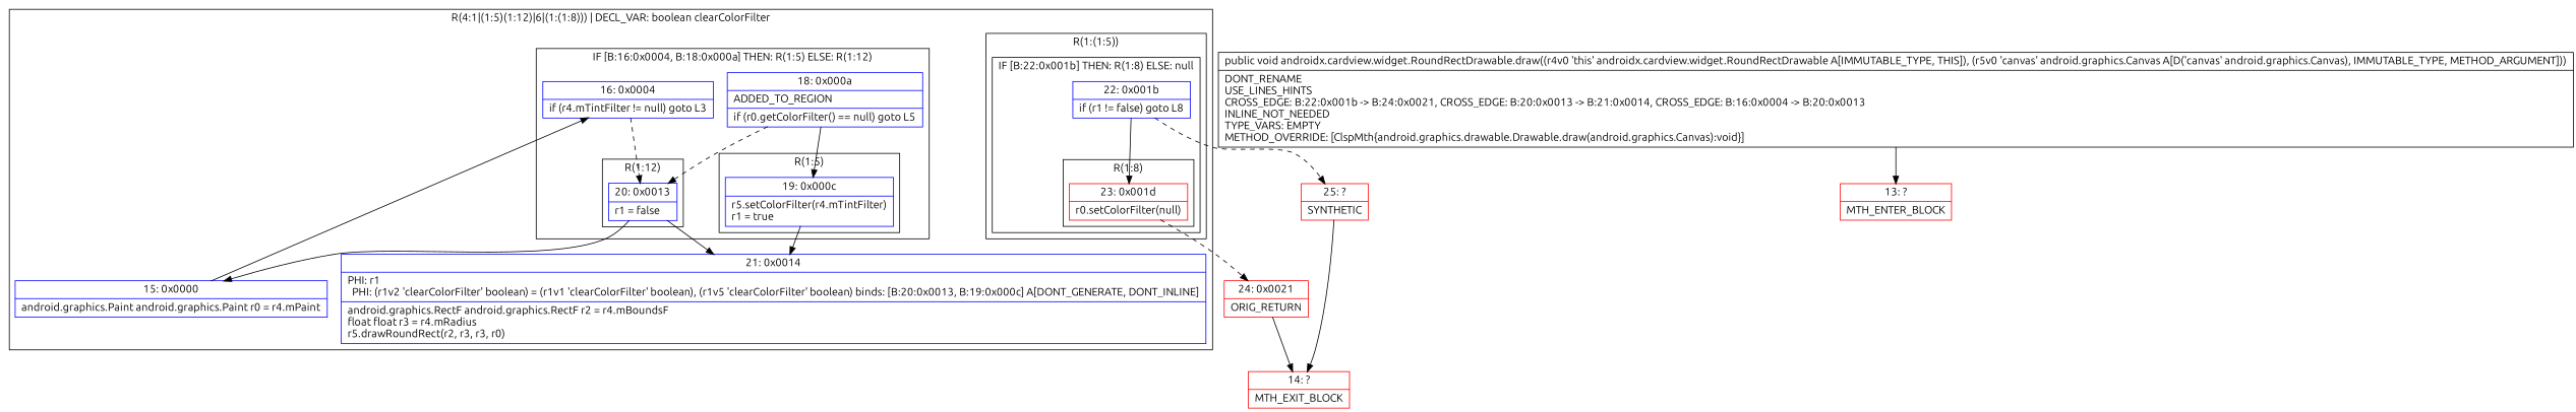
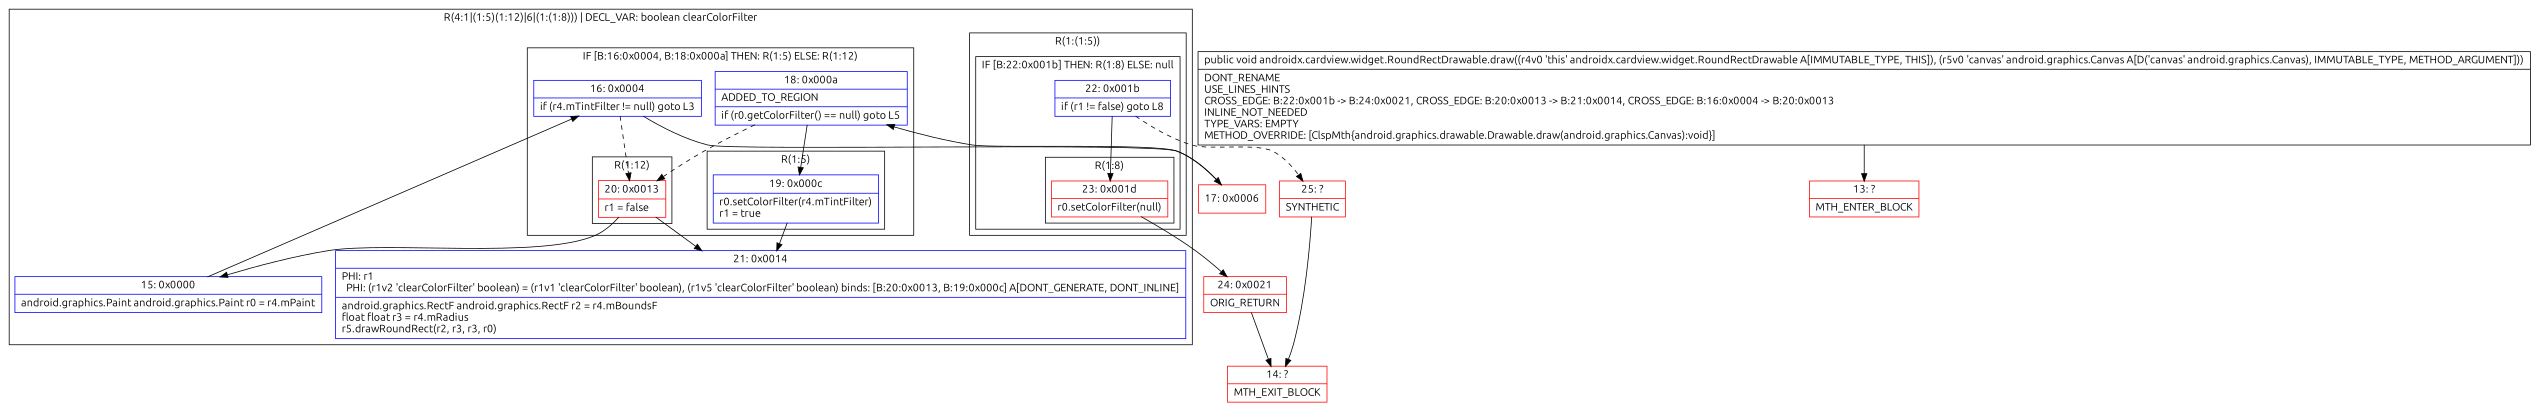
  digraph {
    fontname=Ubuntu
    node [color=blue fontname=Ubuntu shape=record]
    edge [fontname=Ubuntu]
-   n1 [label="{19\:\ 0x000c|r5.setColorFilter(r4.mTintFilter)\lr1 = true\l}"]
-   n2 [label="{20\:\ 0x0013|r1 = false\l}"]
+   n1 [label="{19\:\ 0x000c|r0.setColorFilter(r4.mTintFilter)\lr1 = true\l}"]
+   n2 [color=red label="{20\:\ 0x0013|r1 = false\l}"]
    n3 [label="{16\:\ 0x0004|if (r4.mTintFilter != null) goto L3\l}"]
    n4 [label="{18\:\ 0x000a|ADDED_TO_REGION\l|if (r0.getColorFilter() == null) goto L5\l}"]
    n5 [color=red label="{23\:\ 0x001d|r0.setColorFilter(null)\l}"]
    n6 [label="{22\:\ 0x001b|if (r1 != false) goto L8\l}"]
    n7 [label="{15\:\ 0x0000|android.graphics.Paint android.graphics.Paint r0 = r4.mPaint\l}"]
    n8 [label="{21\:\ 0x0014|PHI: r1 \l  PHI: (r1v2 'clearColorFilter' boolean) = (r1v1 'clearColorFilter' boolean), (r1v5 'clearColorFilter' boolean) binds: [B:20:0x0013, B:19:0x000c] A[DONT_GENERATE, DONT_INLINE]\l|android.graphics.RectF android.graphics.RectF r2 = r4.mBoundsF\lfloat float r3 = r4.mRadius\lr5.drawRoundRect(r2, r3, r3, r0)\l}"]
+   n9 [color=red label="{17\:\ 0x0006}"]
    n10 [color=red label="{24\:\ 0x0021|ORIG_RETURN\l}"]
    n11 [color=red label="{25\:\ ?|SYNTHETIC\l}"]
    n12 [color=red label="{14\:\ ?|MTH_EXIT_BLOCK\l}"]
    n13 [color=red label="{13\:\ ?|MTH_ENTER_BLOCK\l}"]
    n14 [label="{public void androidx.cardview.widget.RoundRectDrawable.draw((r4v0 'this' androidx.cardview.widget.RoundRectDrawable A[IMMUTABLE_TYPE, THIS]), (r5v0 'canvas' android.graphics.Canvas A[D('canvas' android.graphics.Canvas), IMMUTABLE_TYPE, METHOD_ARGUMENT]))  | DONT_RENAME\lUSE_LINES_HINTS\lCROSS_EDGE: B:22:0x001b \-\> B:24:0x0021, CROSS_EDGE: B:20:0x0013 \-\> B:21:0x0014, CROSS_EDGE: B:16:0x0004 \-\> B:20:0x0013\lINLINE_NOT_NEEDED\lTYPE_VARS: EMPTY\lMETHOD_OVERRIDE: [ClspMth\{android.graphics.drawable.Drawable.draw(android.graphics.Canvas):void\}]\l}" color=""]
    subgraph cluster_1 {
      label="R(4:1|(1:5)(1:12)|6|(1:(1:8))) | DECL_VAR: boolean clearColorFilter\l"
      n7
      n8
      subgraph cluster_2 {
        label="IF [B:16:0x0004, B:18:0x000a] THEN: R(1:5) ELSE: R(1:12)"
        n3
        n4
        subgraph cluster_3 {
          label="R(1:5)"
          n1
        }
        subgraph cluster_4 {
          label="R(1:12)"
          n2
        }
      }
      subgraph cluster_5 {
        label="R(1:(1:5))"
        subgraph cluster_6 {
          label="IF [B:22:0x001b] THEN: R(1:8) ELSE: null"
          n6
          subgraph cluster_7 {
            label="R(1:8)"
            n5
          }
        }
      }
    }
    n1 -> n8
    n2 -> n7
    n2 -> n8
    n3 -> n2 [style=dashed]
+   n3 -> n9
    n4 -> n1
    n4 -> n2 [style=dashed]
-   n5 -> n10 [style=dashed]
+   n5 -> n10
    n6 -> n5
    n6 -> n11 [style=dashed]
    n7 -> n3
+   n9 -> n4
    n10 -> n12
    n11 -> n12
    n14 -> n13
  }
